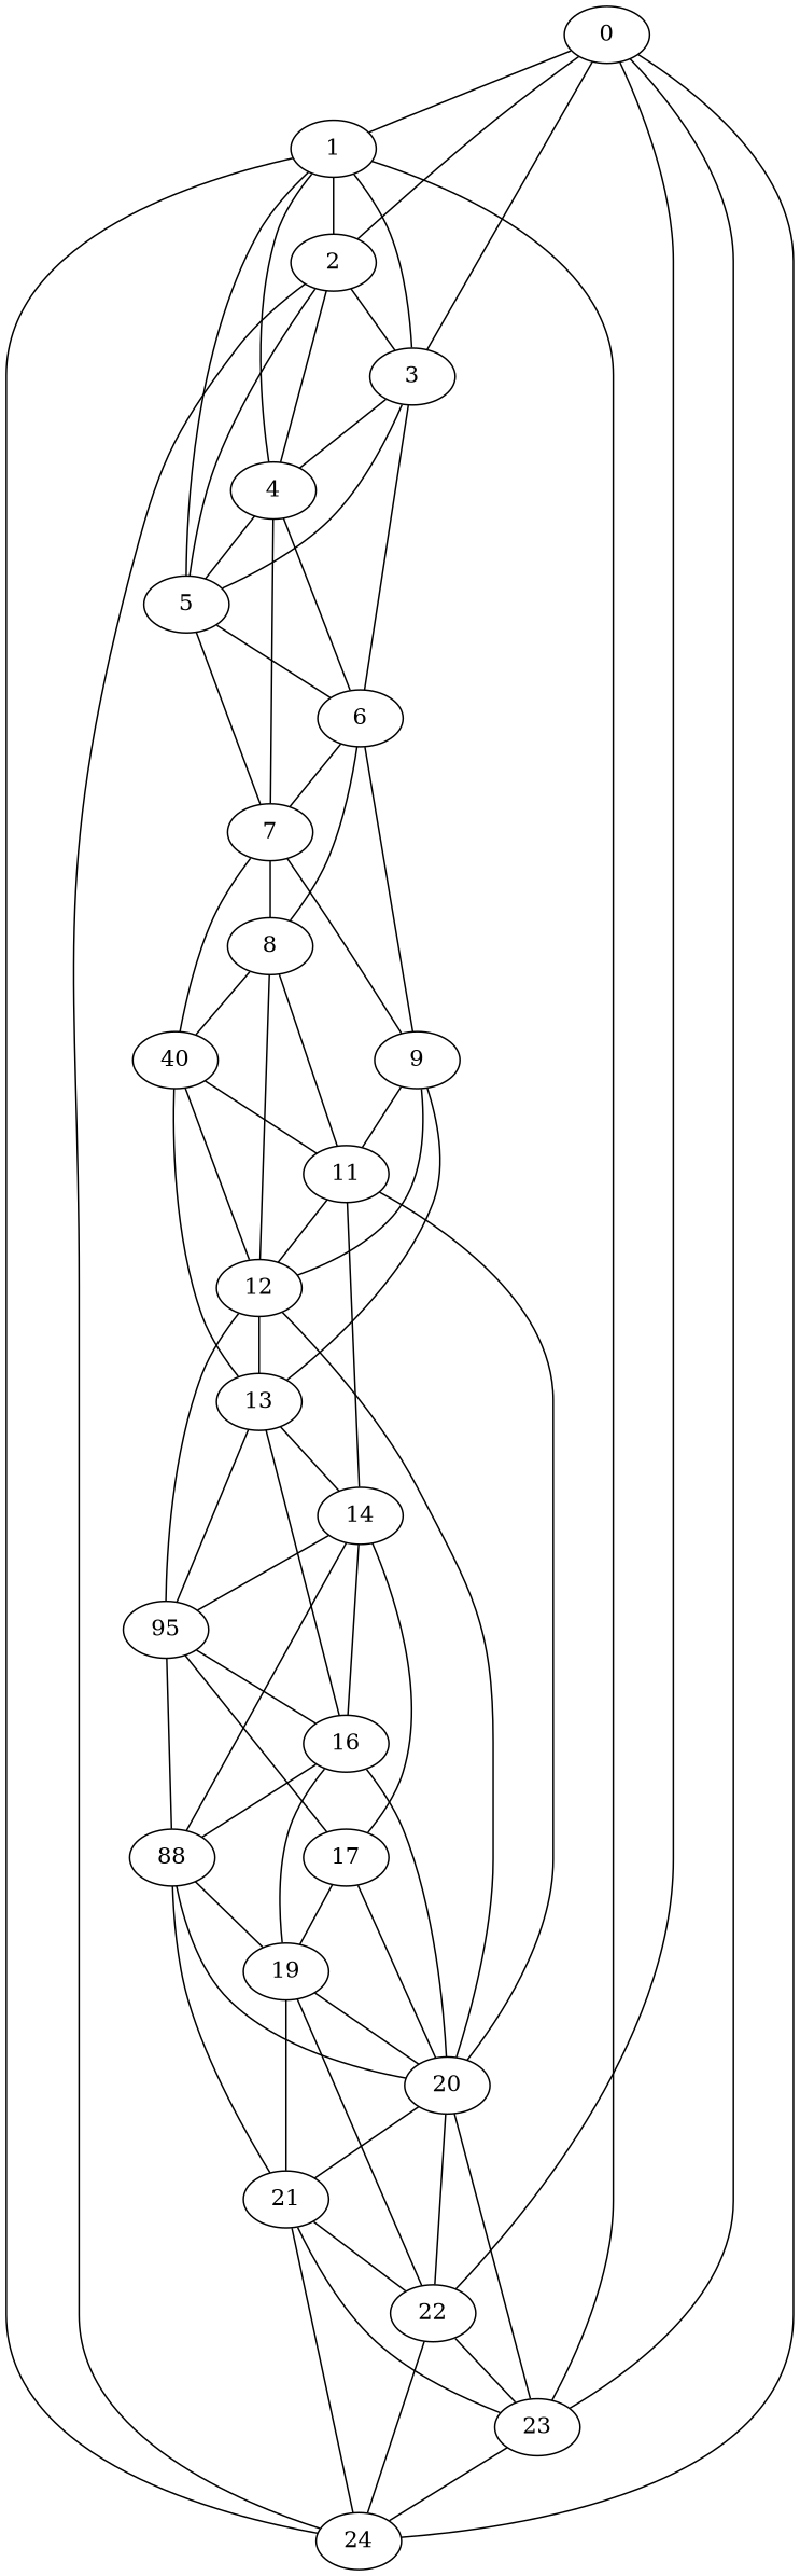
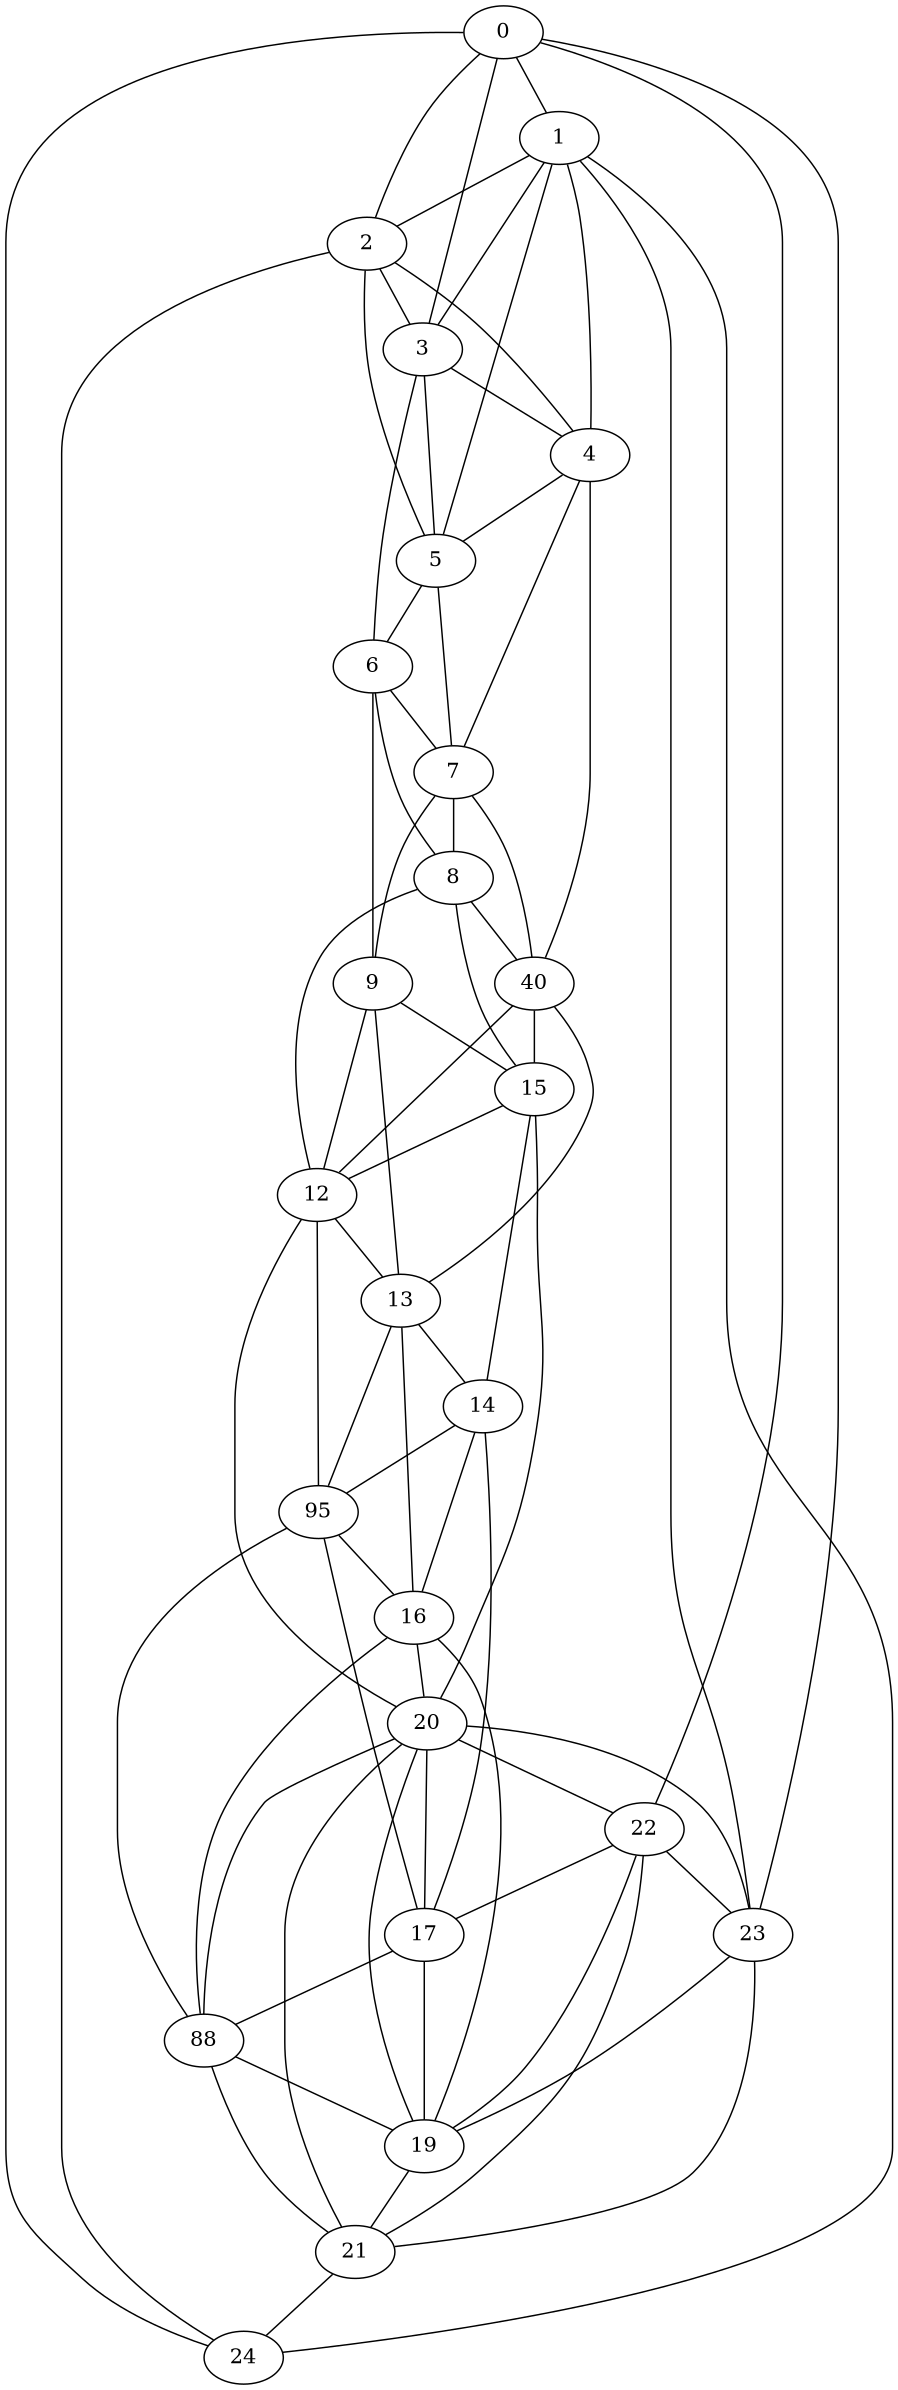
  strict graph {
    edge [is_available=True prob=1.0]
    0
    1
    2
    3
    22
    23
    24
    4
    5
    6
    7
    8
    9
    n14 [label=40]
-   11
+   11 [label=15]
    12
    13
    14
    20
    n20 [label=95]
    16
    17
    21
    n24 [label=88]
    19
    0 -- 1 [prob=0.0602835461427]
    0 -- 2 [prob=0.900031427496]
    0 -- 3 [prob=0.678052063492]
    0 -- 22
    0 -- 23 [prob=0.119631728556]
    0 -- 24 [prob=0.777440977985]
    1 -- 2
    1 -- 3 [prob=0.376105833088]
    1 -- 23 [prob=0.363734119049]
    1 -- 24 [prob=0.922708440837]
    1 -- 4 [prob=0.169361088731]
    1 -- 5 [prob=0.870102771615]
    2 -- 3
    2 -- 24
    2 -- 4 [prob=0.000938664811694]
    2 -- 5 [prob=0.946714551155]
    3 -- 4 [prob=0.385558669503]
    3 -- 5 [prob=0.834943746112]
    3 -- 6 [prob=0.602918244334]
    22 -- 23 [prob=0.168637393256]
-   22 -- 24 [prob=0.789351184446]
-   23 -- 24
+   22 -- 17 [prob=0.789351184446]
+   23 -- 19
    4 -- 5 [prob=0.769561606938]
-   4 -- 6 [prob=0.827803595748]
+   4 -- n14 [prob=0.827803595748]
    4 -- 7 [prob=0.451062974597]
    5 -- 6 [prob=0.743167396144]
    5 -- 7
    6 -- 7 [prob=0.820694070637]
    6 -- 8 [prob=0.591385597255]
    6 -- 9
    7 -- 8
    7 -- 9 [prob=0.472713266649]
    7 -- n14 [prob=0.51575672175]
    8 -- n14 [prob=0.387939624197]
    8 -- 11
    8 -- 12 [prob=0.140383931635]
    9 -- 11 [prob=0.27032172416]
    9 -- 12 [prob=0.679419741582]
    9 -- 13 [prob=0.544560374355]
    n14 -- 11
    n14 -- 12 [prob=0.77392406949]
    n14 -- 13 [prob=0.657071427175]
    11 -- 12 [prob=0.000144368710758]
    11 -- 14
    11 -- 20 [prob=0.783799864439]
    12 -- 13 [prob=0.266422943987]
    12 -- 20 [prob=0.223545949423]
    12 -- n20 [prob=0.258954251326]
    13 -- 14
    13 -- n20
    13 -- 16 [prob=0.555482660296]
    14 -- n20 [prob=0.965518278615]
    14 -- 16 [prob=0.993341193382]
    14 -- 17
    20 -- 22 [prob=0.231453439513]
    20 -- 23
    20 -- 21 [prob=0.690827661273]
    n20 -- 16 [prob=0.915038954375]
    n20 -- 17
    n20 -- n24 [prob=0.369473125816]
    16 -- 20 [prob=0.192725856607]
    16 -- n24 [prob=0.270178531638]
    16 -- 19 [prob=0.182400471802]
    17 -- 20 [prob=0.270521369916]
-   14 -- n24 [prob=0.280221273595]
+   17 -- n24 [prob=0.280221273595]
    17 -- 19 [prob=0.878958988244]
    21 -- 22 [prob=0.704780427305]
    21 -- 23 [prob=0.310017874609]
    21 -- 24
    n24 -- 20 [prob=0.389314609259]
    n24 -- 21 [prob=0.280788820791]
    n24 -- 19 [prob=0.227823586968]
    19 -- 22
    19 -- 20 [prob=0.125242655563]
    19 -- 21
  }
